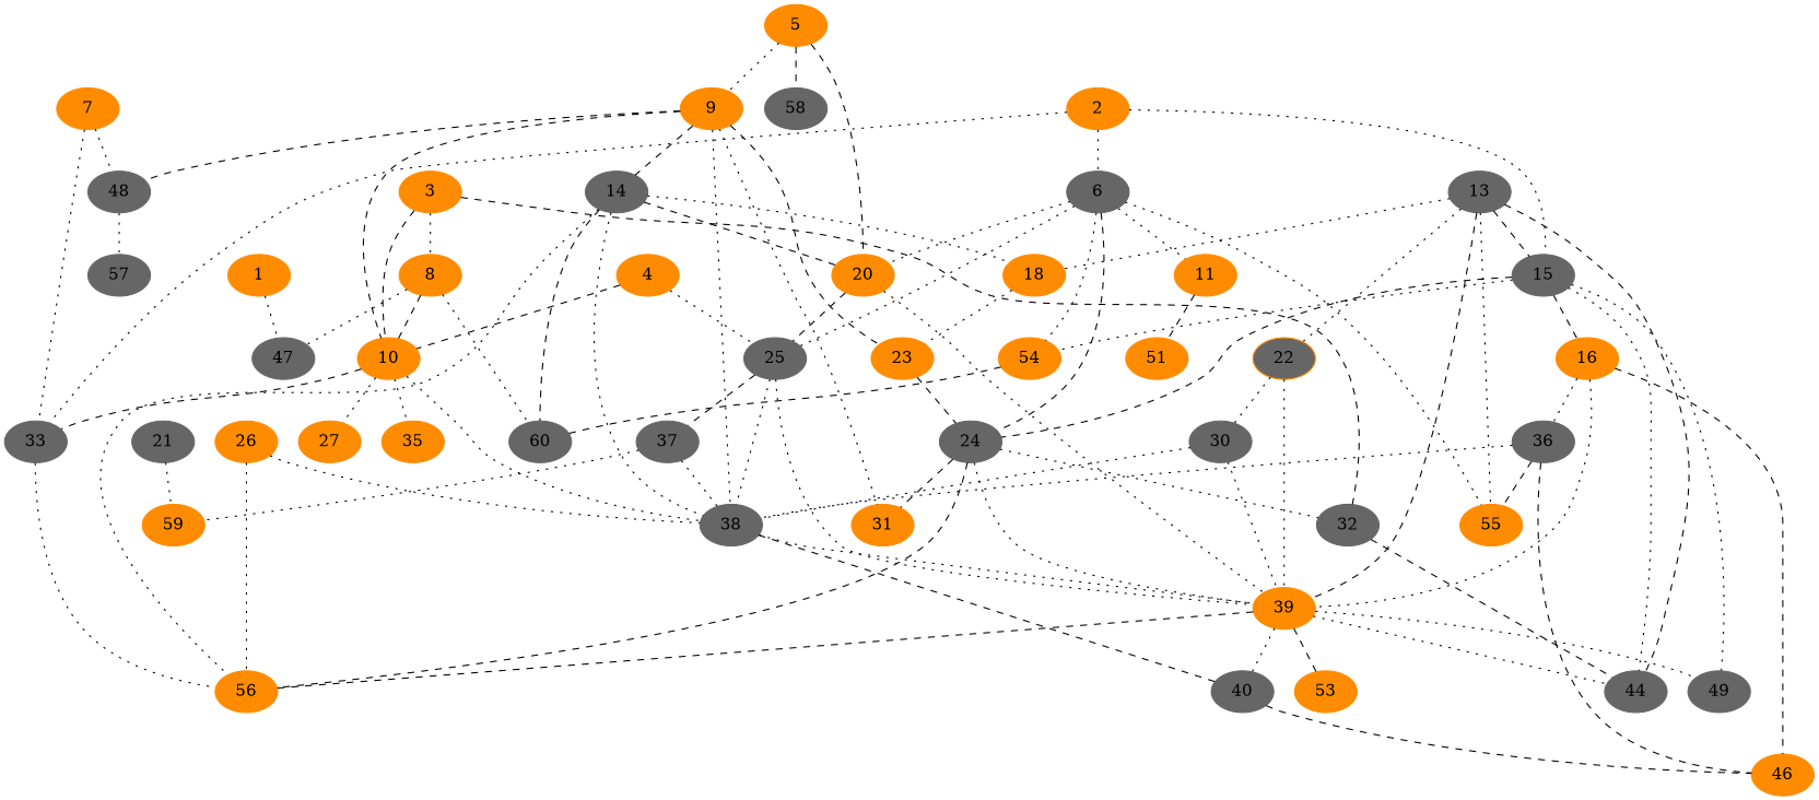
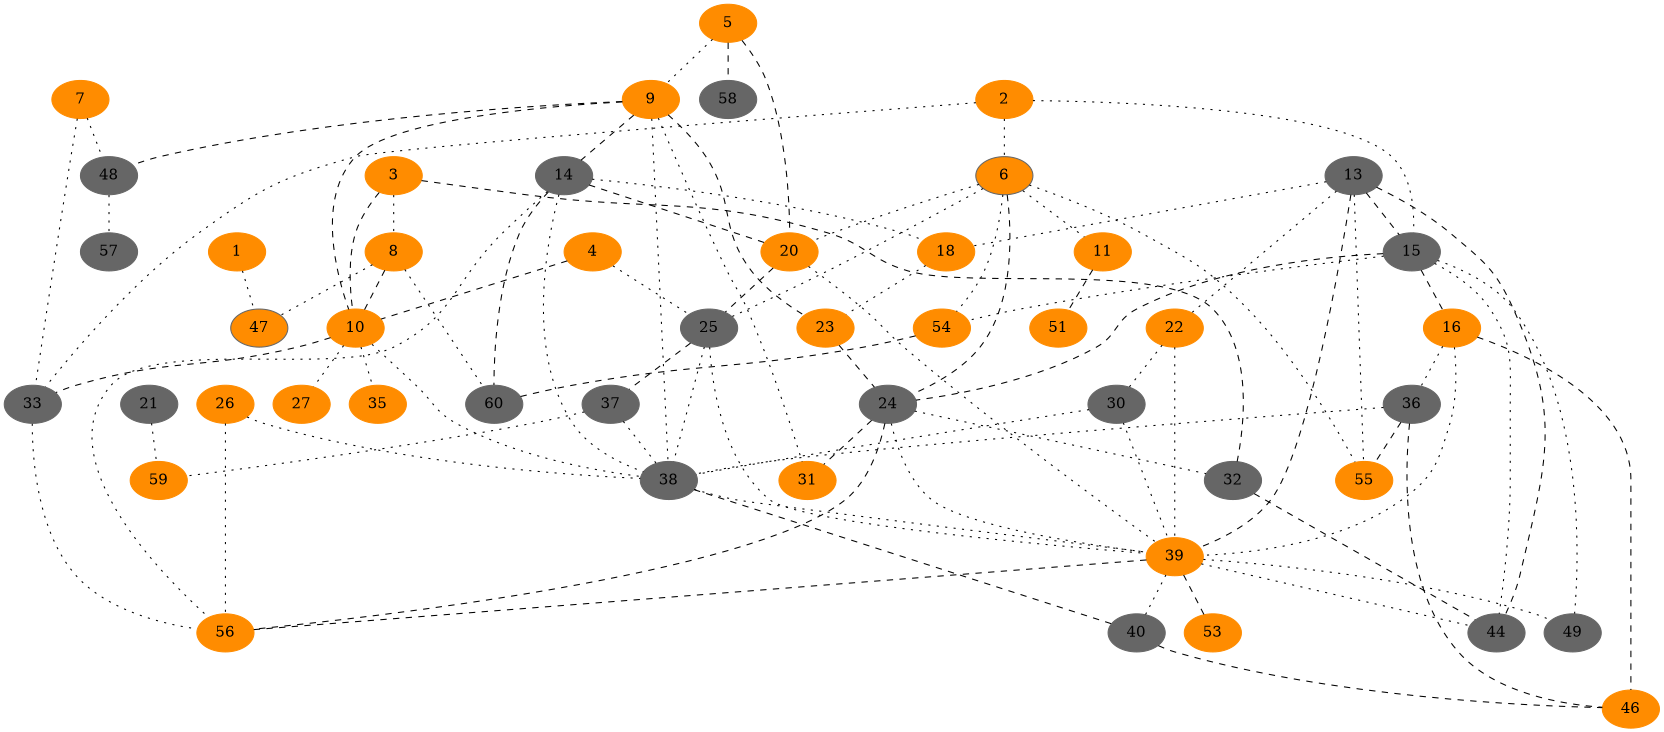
  graph {
    node [color=darkorange style=filled]
    edge [style=dotted weight=1.0]
-   47 [color=gray40]
+   47 [color=gray40 fillcolor=darkorange]
    1
-   6 [color=gray40]
+   6 [color=gray40 fillcolor=darkorange]
    2
    15 [color=gray40]
    33 [color=gray40]
    25 [color=gray40]
    20
    11
    24 [color=gray40]
    54
    55
    44 [color=gray40]
    n14 [label=16]
    49 [color=gray40]
    56
    3
    8
    10
    32 [color=gray40]
    60 [color=gray40]
    38 [color=gray40]
    27
    35
    4
    39
    37 [color=gray40]
    5
    9
    58 [color=gray40]
    48 [color=gray40]
    14 [color=gray40]
    23
    31
    51
    7
    57 [color=gray40]
    18
    40 [color=gray40]
    13 [color=gray40]
-   22 [fillcolor=gray40]
+   22
    30 [color=gray40]
    53
    36 [color=gray40]
    46
    21 [color=gray40]
    59
    26
    1 -- 47
    6 -- 25 [weight=2.0]
    6 -- 20
    6 -- 11
    6 -- 24 [style=dashed]
    6 -- 54
    6 -- 55
    2 -- 6
    2 -- 15
    2 -- 33
    15 -- 24 [style=dashed]
    15 -- 54
    15 -- 44
    15 -- n14 [style=dashed]
    15 -- 49
    33 -- 56
    25 -- 38
    25 -- 39
    25 -- 37 [style=dashed]
    20 -- 25 [style=dashed]
    20 -- 39
    11 -- 51 [style=dashed]
    24 -- 56 [style=dashed]
    24 -- 32
    24 -- 39
    24 -- 31 [style=dashed]
    54 -- 60 [style=dashed]
    n14 -- 39
    n14 -- 36
    n14 -- 46 [style=dashed weight=3.0]
    3 -- 8 [weight=2.0]
    3 -- 10 [style=dashed]
    3 -- 32 [style=dashed]
    8 -- 47
    8 -- 10 [style=dashed weight=2.0]
    8 -- 60
    10 -- 33 [style=dashed]
    10 -- 38
    10 -- 27
    10 -- 35
    32 -- 44 [style=dashed]
    38 -- 39
    38 -- 40 [style=dashed]
    4 -- 25
    4 -- 10 [style=dashed]
    39 -- 44
    39 -- 49 [weight=2.0]
    39 -- 56 [style=dashed]
    39 -- 40
    39 -- 53 [style=dashed]
    37 -- 38 [weight=2.0]
    37 -- 59
    5 -- 20 [style=dashed]
    5 -- 9
    5 -- 58 [style=dashed]
    9 -- 10 [style=dashed]
    9 -- 38
    9 -- 48 [style=dashed]
    9 -- 14 [style=dashed]
    9 -- 23 [style=dashed]
    9 -- 31
    48 -- 57
    14 -- 20 [style=dashed]
    14 -- 56
    14 -- 60 [style=dashed]
    14 -- 38
    14 -- 18
    23 -- 24 [style=dashed]
    7 -- 33
    7 -- 48
    18 -- 23
    40 -- 46 [style=dashed]
    13 -- 15 [style=dashed weight=2.0]
    13 -- 55
    13 -- 44 [style=dashed]
    13 -- 39 [style=dashed]
    13 -- 18
    13 -- 22
    22 -- 39 [weight=2.0]
    22 -- 30
    30 -- 38
    30 -- 39
    36 -- 55 [style=dashed]
    36 -- 38
    36 -- 46 [style=dashed]
    21 -- 59
    26 -- 56
    26 -- 38
  }
